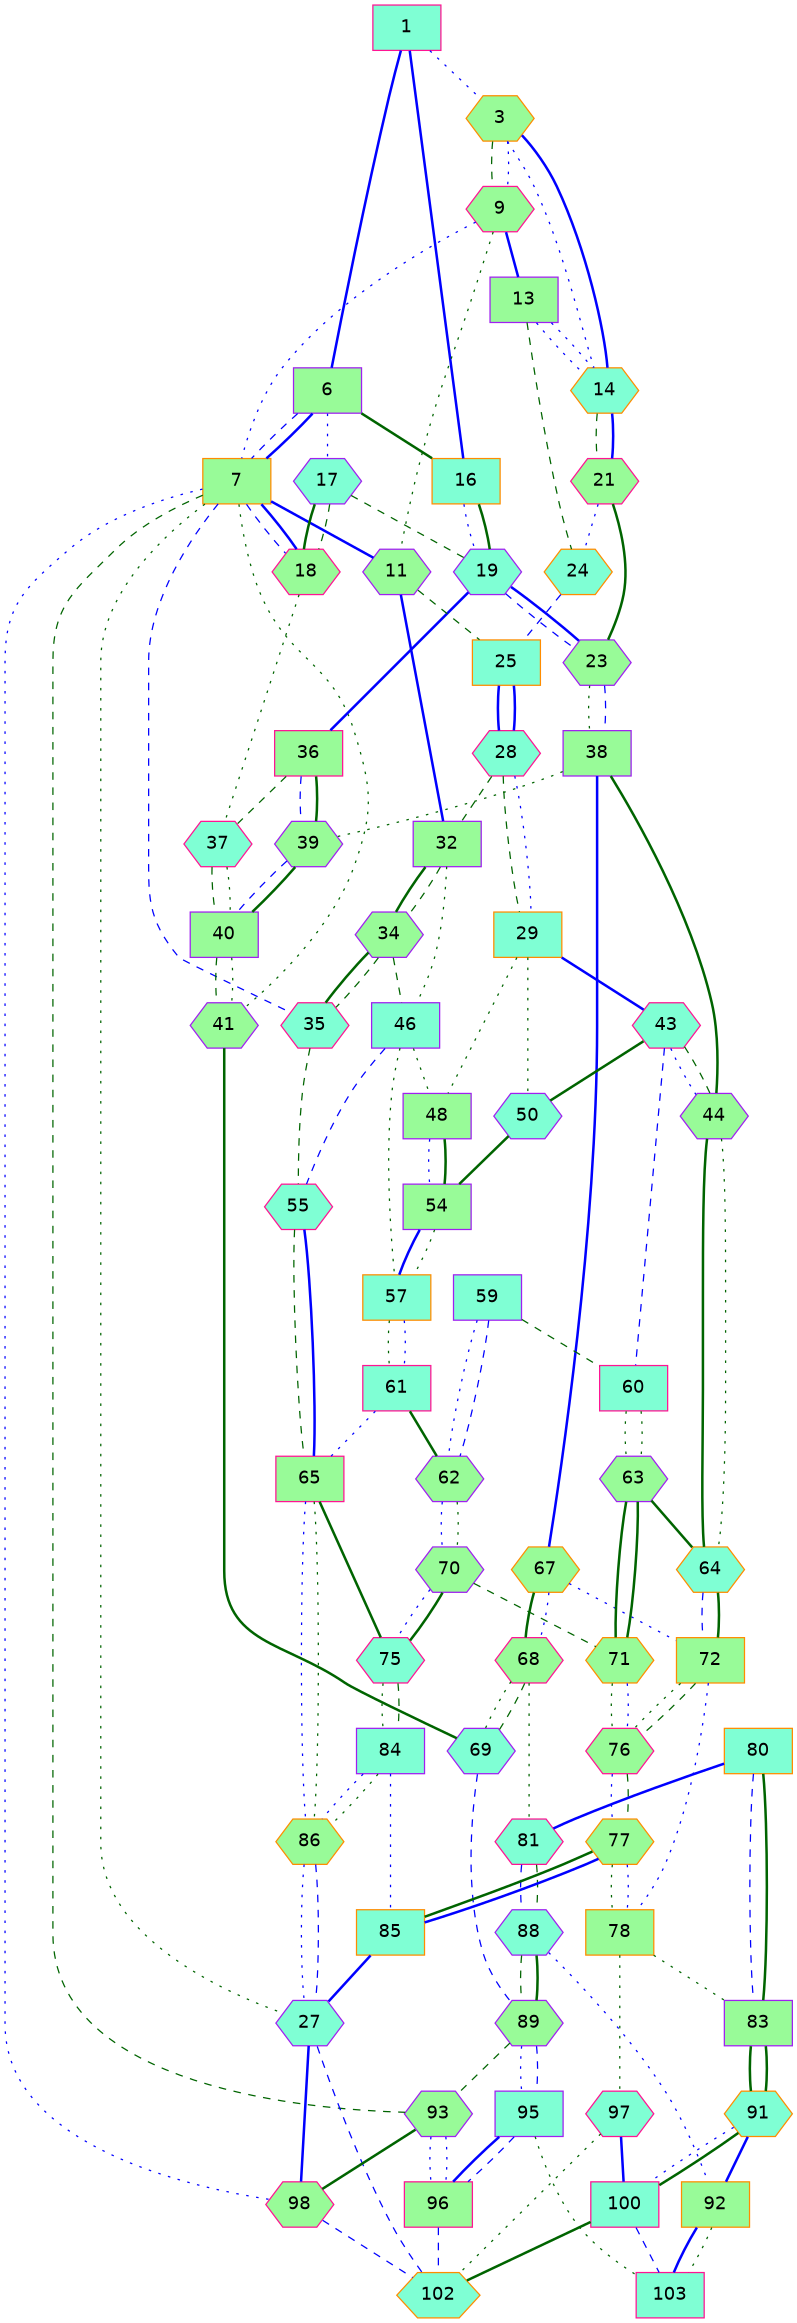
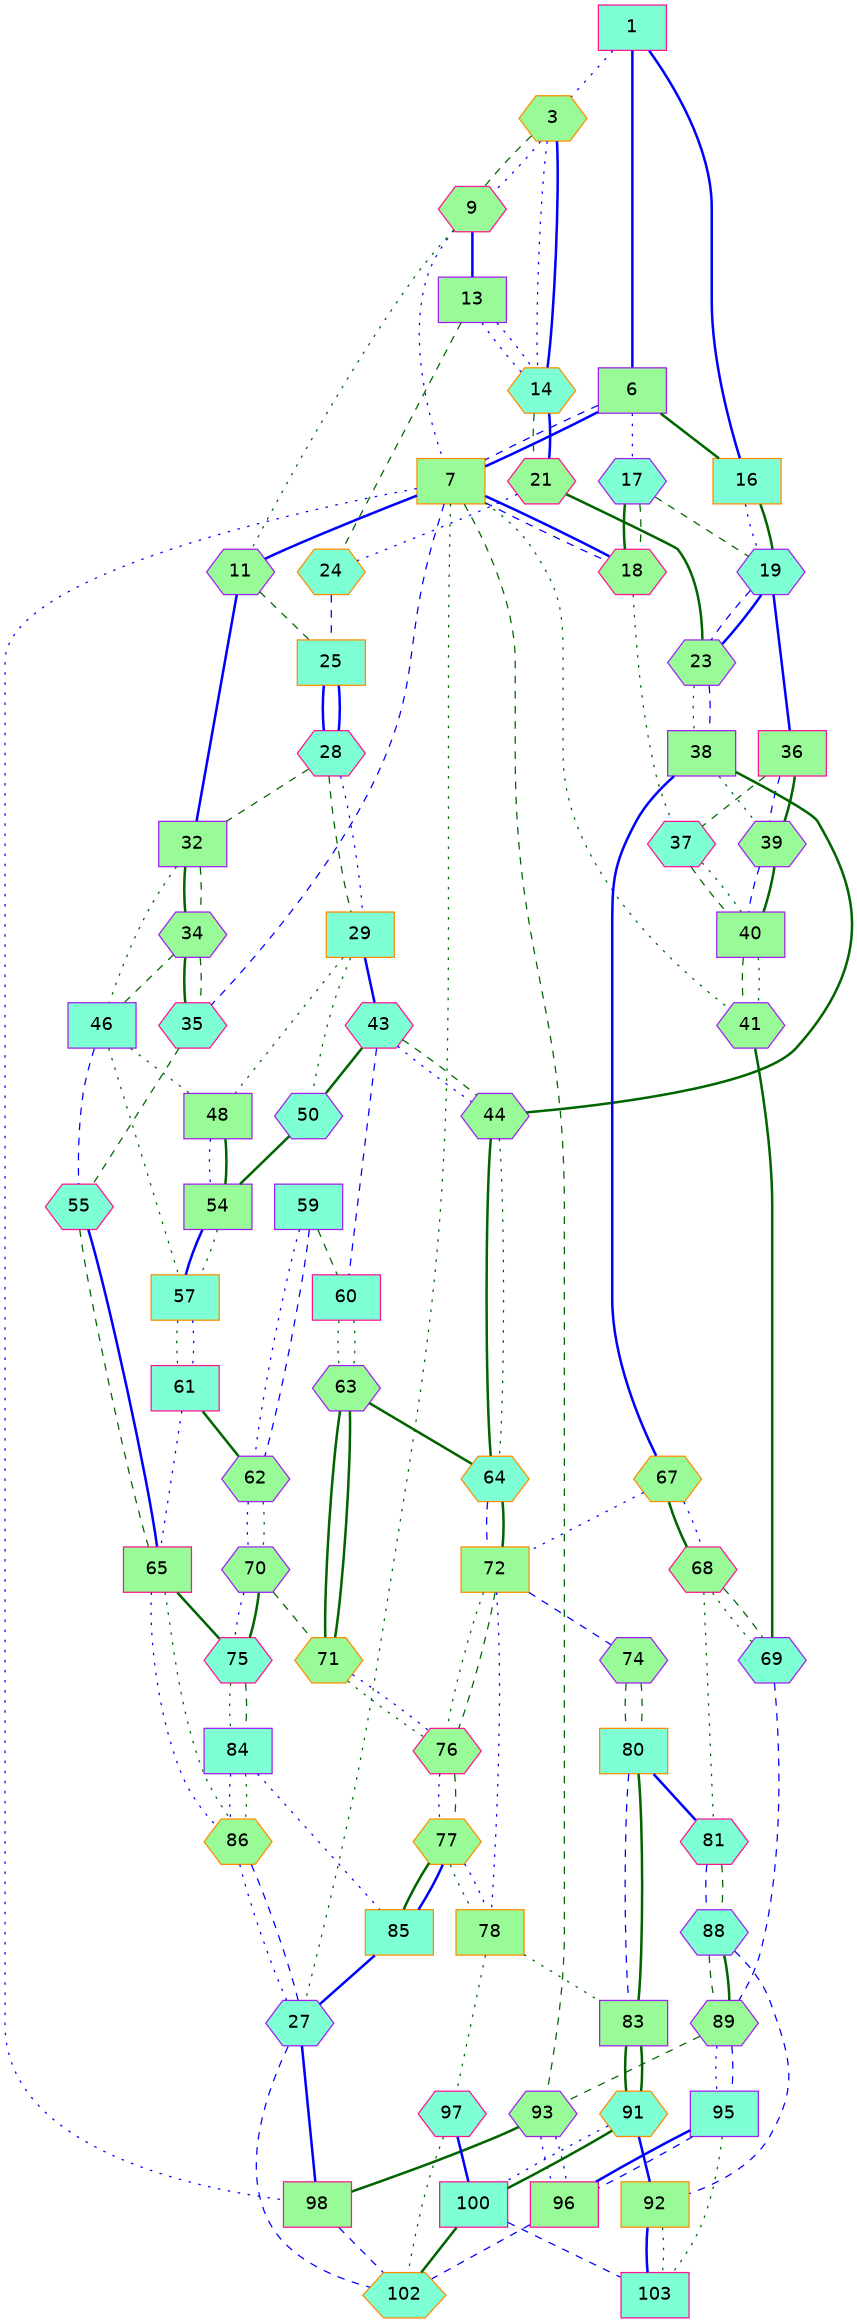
  graph {
    fontname="DejaVu Sans"
    node [color=purple fillcolor=palegreen fontname="DejaVu Sans" shape=hexagon style=filled]
    edge [color=darkgreen fontname="DejaVu Sans" style=dotted]
    1 [color=deeppink fillcolor=aquamarine shape=box super="+2"]
    3 [color=darkorange]
    6 [shape=box super="+15"]
    16 [color=darkorange fillcolor=aquamarine shape=box]
    n5 [color=deeppink label=9 super="+5+10"]
    14 [color=darkorange fillcolor=aquamarine]
    7 [color=darkorange shape=box super="+8"]
    17 [fillcolor=aquamarine]
    19 [fillcolor=aquamarine super="+20"]
    11 [super="+26"]
    13 [shape=box]
    21 [color=deeppink super="+27+22"]
    18 [color=deeppink]
    35 [color=deeppink fillcolor=aquamarine]
    41
    n16 [fillcolor=aquamarine label=27 super="+101"]
    93 [super="+94"]
-   98 [color=deeppink]
+   98 [color=deeppink shape=box]
    25 [color=darkorange fillcolor=aquamarine shape=box]
    32 [shape=box super="+33"]
    24 [color=darkorange fillcolor=aquamarine]
    37 [color=deeppink fillcolor=aquamarine]
    55 [color=deeppink fillcolor=aquamarine]
    69 [fillcolor=aquamarine]
    102 [color=darkorange fillcolor=aquamarine super="+105"]
    96 [color=deeppink shape=box]
    28 [color=deeppink fillcolor=aquamarine]
    34
    46 [fillcolor=aquamarine shape=box super="+47"]
    23
    36 [color=deeppink shape=box]
    40 [shape=box]
    38 [shape=box super="+45"]
    39
    44
    67 [color=darkorange]
    29 [color=darkorange fillcolor=aquamarine shape=box super="+30+49"]
    43 [color=deeppink fillcolor=aquamarine super="+52"]
    48 [shape=box]
    50 [fillcolor=aquamarine super="+51+53"]
    60 [color=deeppink fillcolor=aquamarine shape=box]
    54 [shape=box]
    57 [color=darkorange fillcolor=aquamarine shape=box]
    65 [color=deeppink shape=box super="+66"]
    64 [color=darkorange fillcolor=aquamarine]
    72 [color=darkorange shape=box super="+73"]
    68 [color=deeppink]
    89 [super="+90"]
    63
    61 [color=deeppink fillcolor=aquamarine shape=box]
    75 [color=deeppink fillcolor=aquamarine]
    86 [color=darkorange]
    62
    59 [fillcolor=aquamarine shape=box]
    70
    71 [color=darkorange]
    76 [color=deeppink]
+   74
    78 [color=darkorange shape=box super="+79"]
    84 [fillcolor=aquamarine shape=box]
    81 [color=deeppink fillcolor=aquamarine]
    80 [color=darkorange fillcolor=aquamarine shape=box]
    88 [fillcolor=aquamarine]
    95 [fillcolor=aquamarine shape=box]
    77 [color=darkorange]
    83 [shape=box]
    97 [color=deeppink fillcolor=aquamarine super="+99"]
    85 [color=darkorange fillcolor=aquamarine shape=box]
    91 [color=darkorange fillcolor=aquamarine]
    100 [color=deeppink fillcolor=aquamarine shape=box super="+104"]
    92 [color=darkorange shape=box]
    103 [color=deeppink fillcolor=aquamarine shape=box]
    1 -- 3 [color=blue]
    1 -- 6 [color=blue style=bold]
    1 -- 16 [color=blue style=bold]
    3 -- n5 [style=dashed]
    3 -- n5 [color=blue]
    3 -- 14 [color=blue]
    3 -- 14 [color=blue style=bold]
    6 -- 16 [style=bold]
    6 -- 7 [color=blue style=dashed]
    6 -- 7 [color=blue style=bold]
    6 -- 17 [color=blue]
    16 -- 19 [color=blue]
    16 -- 19 [style=bold]
    n5 -- 7 [color=blue]
    n5 -- 11
    n5 -- 13 [color=blue style=bold]
    14 -- 21 [style=dashed]
    14 -- 21 [color=blue style=bold]
    7 -- 11 [color=blue style=bold]
    7 -- 18 [color=blue style=dashed]
    7 -- 18 [color=blue style=bold]
    7 -- 35 [color=blue style=dashed]
    7 -- 41
    7 -- n16
    7 -- 93 [style=dashed]
    7 -- 98 [color=blue]
    17 -- 19 [style=dashed]
    17 -- 18 [style=bold]
    17 -- 18 [style=dashed]
    19 -- 23 [color=blue style=dashed]
    19 -- 23 [color=blue style=bold]
    19 -- 36 [color=blue style=bold]
    11 -- 25 [style=dashed]
    11 -- 32 [color=blue style=bold]
    13 -- 14 [color=blue]
    13 -- 14 [color=blue]
    13 -- 24 [style=dashed]
    21 -- 24 [color=blue]
    21 -- 23 [style=bold]
    18 -- 37
    35 -- 55 [style=dashed]
    41 -- 69 [style=bold]
    n16 -- 98 [color=blue style=bold]
    n16 -- 102 [color=blue style=dashed]
    93 -- 98 [style=bold]
    93 -- 96 [color=blue]
    93 -- 96 [color=blue]
    98 -- 102 [color=blue style=dashed]
    25 -- 28 [color=blue style=bold]
    25 -- 28 [color=blue style=bold]
    32 -- 34 [style=bold]
    32 -- 34 [style=dashed]
    32 -- 46
    24 -- 25 [color=blue style=dashed]
    37 -- 40 [style=dashed]
    37 -- 40
    55 -- 65 [style=dashed]
    55 -- 65 [color=blue style=bold]
    69 -- 89 [color=blue style=dashed]
    96 -- 102 [color=blue style=dashed]
    28 -- 32 [style=dashed]
    28 -- 29 [style=dashed]
    28 -- 29 [color=blue]
    34 -- 35 [style=bold]
    34 -- 35 [style=dashed]
    34 -- 46 [style=dashed]
    46 -- 55 [color=blue style=dashed]
    46 -- 48
    46 -- 57
    23 -- 38
    23 -- 38 [color=blue style=dashed]
    36 -- 37 [style=dashed]
    36 -- 39 [color=blue style=dashed]
    36 -- 39 [style=bold]
    40 -- 41 [style=dashed]
    40 -- 41
    38 -- 39
    38 -- 44 [style=bold]
    38 -- 67 [color=blue style=bold]
    39 -- 40 [color=blue style=dashed]
    39 -- 40 [style=bold]
    44 -- 64 [style=bold]
    44 -- 64
    67 -- 72 [color=blue]
    67 -- 68 [style=bold]
    67 -- 68 [color=blue]
    29 -- 43 [color=blue style=bold]
    29 -- 48
    29 -- 50
    43 -- 44 [color=blue]
    43 -- 44 [style=dashed]
    43 -- 50 [style=bold]
    43 -- 60 [color=blue style=dashed]
    48 -- 54 [color=blue]
    48 -- 54 [style=bold]
    50 -- 54 [style=bold]
    60 -- 63
    60 -- 63
    54 -- 57 [color=blue style=bold]
    54 -- 57
    57 -- 61
    57 -- 61 [color=blue]
    65 -- 75 [style=bold]
    65 -- 86 [color=blue]
    65 -- 86
    64 -- 72 [color=blue style=dashed]
    64 -- 72 [style=bold]
    72 -- 76
    72 -- 76 [style=dashed]
+   72 -- 74 [color=blue style=dashed]
    72 -- 78 [color=blue]
    68 -- 69
    68 -- 69 [style=dashed]
    68 -- 81
    89 -- 93 [style=dashed]
    89 -- 95 [color=blue]
    89 -- 95 [color=blue style=dashed]
    63 -- 64 [style=bold]
    63 -- 71 [style=bold]
    63 -- 71 [style=bold]
    61 -- 65 [color=blue]
    61 -- 62 [style=bold]
    75 -- 84
    75 -- 84 [style=dashed]
    86 -- n16 [color=blue]
    86 -- n16 [color=blue style=dashed]
    62 -- 70 [color=blue]
    62 -- 70
    59 -- 60 [style=dashed]
    59 -- 62 [color=blue]
    59 -- 62 [color=blue style=dashed]
    70 -- 75 [color=blue]
    70 -- 75 [style=bold]
    70 -- 71 [style=dashed]
    71 -- 76
    71 -- 76 [color=blue]
    76 -- 77 [color=blue]
    76 -- 77 [style=dashed]
+   74 -- 80 [style=dashed]
+   74 -- 80 [style=dashed]
    78 -- 83
    78 -- 97 [weight=2]
    84 -- 86 [color=blue]
    84 -- 86
    84 -- 85 [color=blue]
    81 -- 88 [color=blue style=dashed]
    81 -- 88 [style=dashed]
    80 -- 81 [color=blue style=bold]
    80 -- 83 [color=blue style=dashed]
    80 -- 83 [style=bold]
    88 -- 89 [style=dashed]
    88 -- 89 [style=bold]
-   88 -- 92 [color=blue]
+   88 -- 92 [color=blue style=dashed]
    95 -- 96 [color=blue style=bold]
    95 -- 96 [color=blue style=dashed]
    95 -- 103
    77 -- 78
    77 -- 78 [color=blue]
    77 -- 85 [style=bold]
    77 -- 85 [color=blue style=bold]
    83 -- 91 [style=bold]
    83 -- 91 [style=bold]
    97 -- 102
    97 -- 100 [color=blue style=bold]
    85 -- n16 [color=blue style=bold]
    91 -- 100 [color=blue]
    91 -- 100 [style=bold]
    91 -- 92 [color=blue style=bold]
    100 -- 102 [style=bold]
    100 -- 103 [color=blue style=dashed]
    92 -- 103 [color=blue style=bold]
    92 -- 103
  }
